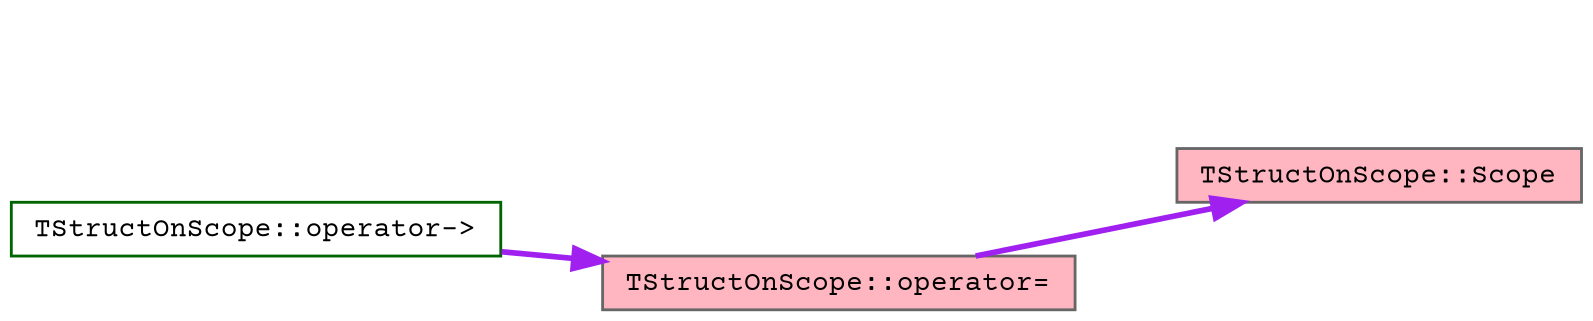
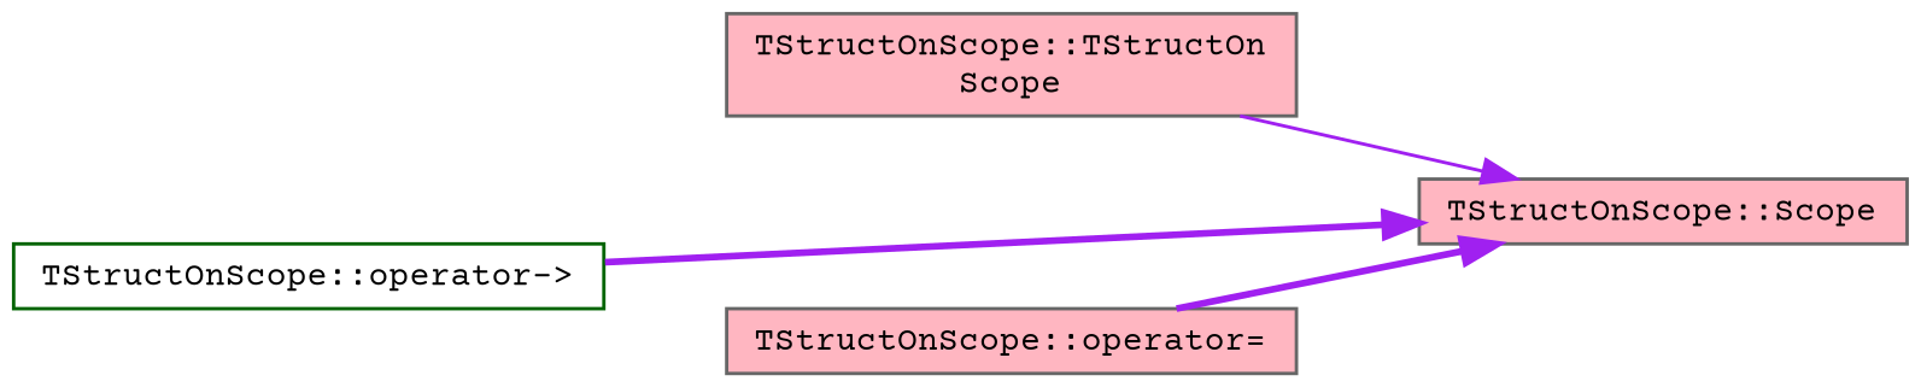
  digraph {
    fontname="Courier Prime"
    rankdir=RL
    node [color=gray40 fillcolor=lightpink fontname="Courier Prime" fontsize=10 shape=box style=filled]
    edge [color=purple dir=back fontname="Courier Prime" fontsize=10 labelfontname=Helvetica labelfontsize=10 style=bold]
    n1 [fontcolor=black height=0.2 label="TStructOnScope::Scope" width=0.4]
+   n2 [height=0.2 label="TStructOnScope::TStructOn\lScope" width=0.4]
    n3 [color=darkgreen fillcolor=white height=0.2 label="TStructOnScope::operator-\>" width=0.4]
    n4 [height=0.2 label="TStructOnScope::operator=" width=0.4]
-   n4 -> n3
+   n1 -> n2 [style=solid]
+   n1 -> n3
    n1 -> n4
  }
